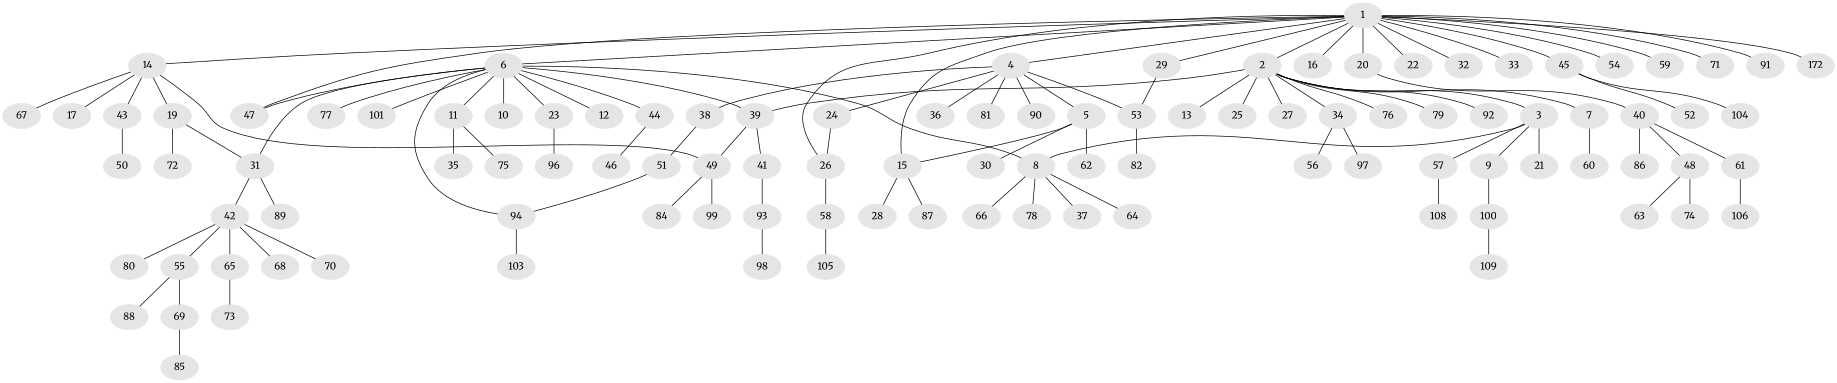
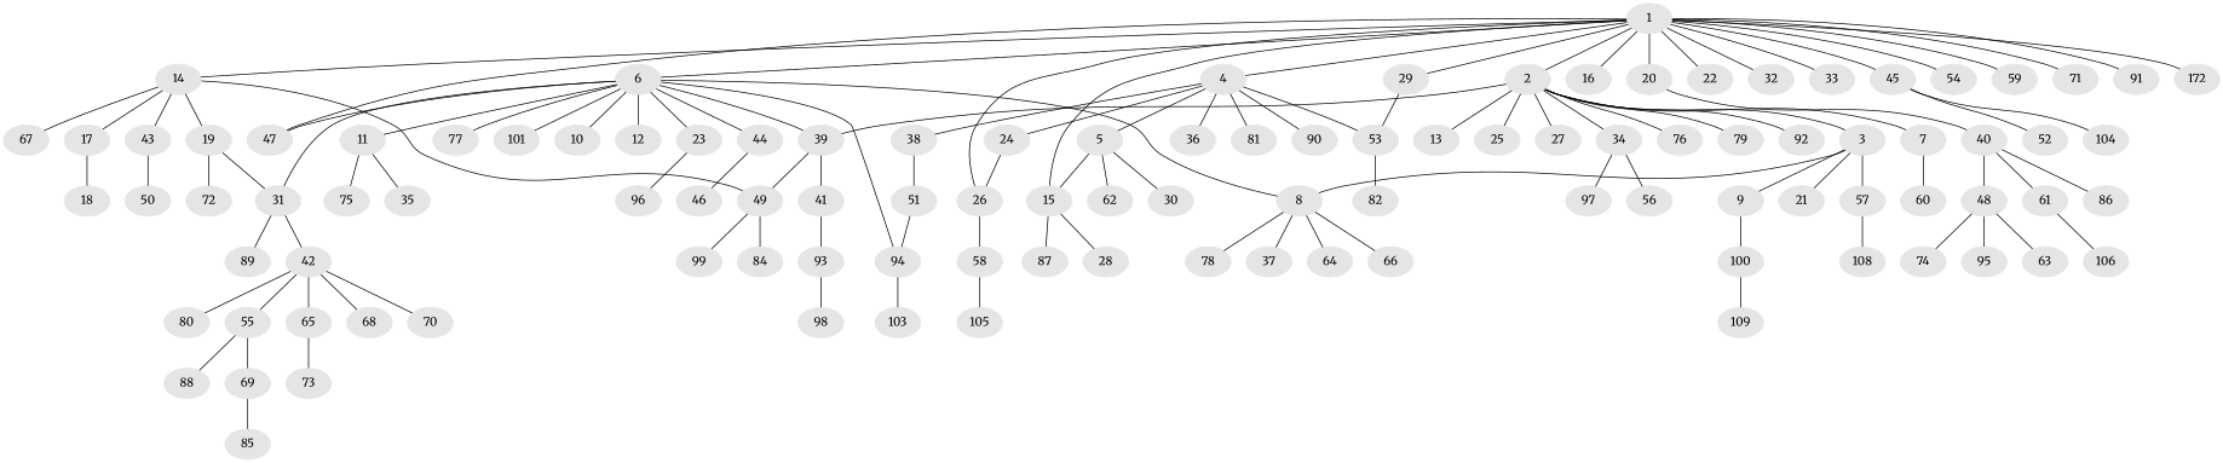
  graph {
    fontname=Merriweather
    node [color=gray90 fontname=Merriweather style=filled]
    edge [fontname=Merriweather]
    1
    2
    4
    6
    14
    15
    16
    20
    22
    26
    29
    32
    33
    45
    47
    54
    59
    71
    91
    n20 [label=172]
    3
    7
    13
    25
    27
    34
    39
    76
    79
    92
    5
    24
    36
    38
    53
    81
    90
    8
    10
    11
    12
    23
    31
    44
    77
    94
    101
    17
    19
    43
    49
    67
    28
    87
    40
    58
    52
    104
    9
    21
    57
    60
    56
    97
    41
    37
    64
    66
    78
    100
    108
    30
    62
    51
    82
    35
    75
    96
    42
    89
    46
    103
    109
+   18
    72
    50
    84
    99
    48
    61
    86
    105
    55
    65
    68
    70
    80
    93
    63
    74
+   95
    106
    98
    69
    88
    73
    85
    1 -- 2
    1 -- 4
    1 -- 6
    1 -- 14
    1 -- 15
    1 -- 16
    1 -- 20
    1 -- 22
    1 -- 26
    1 -- 29
    1 -- 32
    1 -- 33
    1 -- 45
    1 -- 47
    1 -- 54
    1 -- 59
    1 -- 71
    1 -- 91
    1 -- n20
    2 -- 3
    2 -- 7
    2 -- 13
    2 -- 25
    2 -- 27
    2 -- 34
    2 -- 39
    2 -- 76
    2 -- 79
    2 -- 92
    4 -- 5
    4 -- 24
    4 -- 36
    4 -- 38
    4 -- 53
    4 -- 81
    4 -- 90
    6 -- 47
    6 -- 39
    6 -- 8
    6 -- 10
    6 -- 11
    6 -- 12
    6 -- 23
    6 -- 31
    6 -- 44
    6 -- 77
    6 -- 94
    6 -- 101
    14 -- 17
    14 -- 19
    14 -- 43
    14 -- 49
    14 -- 67
    15 -- 28
    15 -- 87
    20 -- 40
    26 -- 58
    29 -- 53
    45 -- 52
    45 -- 104
    3 -- 8
    3 -- 9
    3 -- 21
    3 -- 57
    7 -- 60
    34 -- 56
    34 -- 97
    39 -- 49
    39 -- 41
    5 -- 15
    5 -- 30
    5 -- 62
    24 -- 26
    38 -- 51
    53 -- 82
    8 -- 37
    8 -- 64
    8 -- 66
    8 -- 78
    11 -- 35
    11 -- 75
    23 -- 96
    31 -- 42
    31 -- 89
    44 -- 46
    94 -- 103
+   17 -- 18
    19 -- 31
    19 -- 72
    43 -- 50
    49 -- 84
    49 -- 99
    40 -- 48
    40 -- 61
    40 -- 86
    58 -- 105
    9 -- 100
    57 -- 108
    41 -- 93
    100 -- 109
    51 -- 94
    42 -- 55
    42 -- 65
    42 -- 68
    42 -- 70
    42 -- 80
    48 -- 63
    48 -- 74
+   48 -- 95
    61 -- 106
    55 -- 69
    55 -- 88
    65 -- 73
    93 -- 98
    69 -- 85
  }
